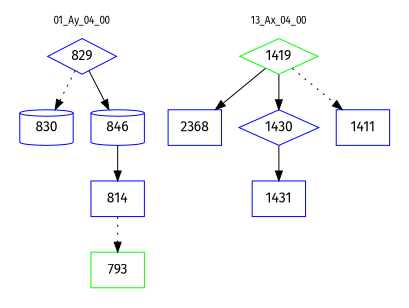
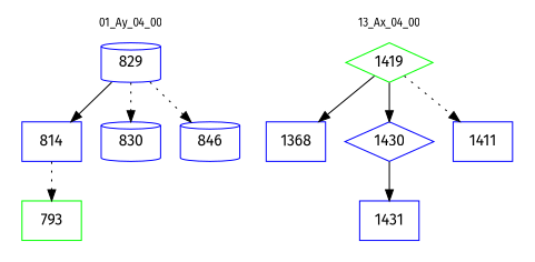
  digraph {
    fontname="Fira Sans"
    node [color=blue fontname="Fira Sans" shape=box]
    edge [color=black fontname="Fira Sans" style=solid]
-   n1 [label=829 shape=diamond]
+   n1 [label=829 shape=cylinder]
    n2 [label=814]
    n3 [label=830 shape=cylinder]
    n4 [label=846 shape=cylinder]
    n5 [color=green label=793]
    n6 [color=green label=1419 shape=diamond]
-   n7 [label=2368]
+   n7 [label=1368]
    n8 [label=1430 shape=diamond]
    n9 [label=1411]
    n10 [label=1431]
    subgraph cluster_1 {
      color=white
      fontsize=10
      label="01_Ay_04_00"
      n1
      n2
      n3
      n4
      n5
    }
    subgraph cluster_2 {
      color=white
      fontsize=10
      label="13_Ax_04_00"
      n6
      n7
      n8
      n9
      n10
    }
-   n4 -> n2
+   n1 -> n2
    n1 -> n3 [style=dotted]
-   n1 -> n4
+   n1 -> n4 [style=dotted]
    n2 -> n5 [style=dotted]
    n6 -> n7
    n6 -> n8
    n6 -> n9 [style=dotted]
    n8 -> n10
  }
